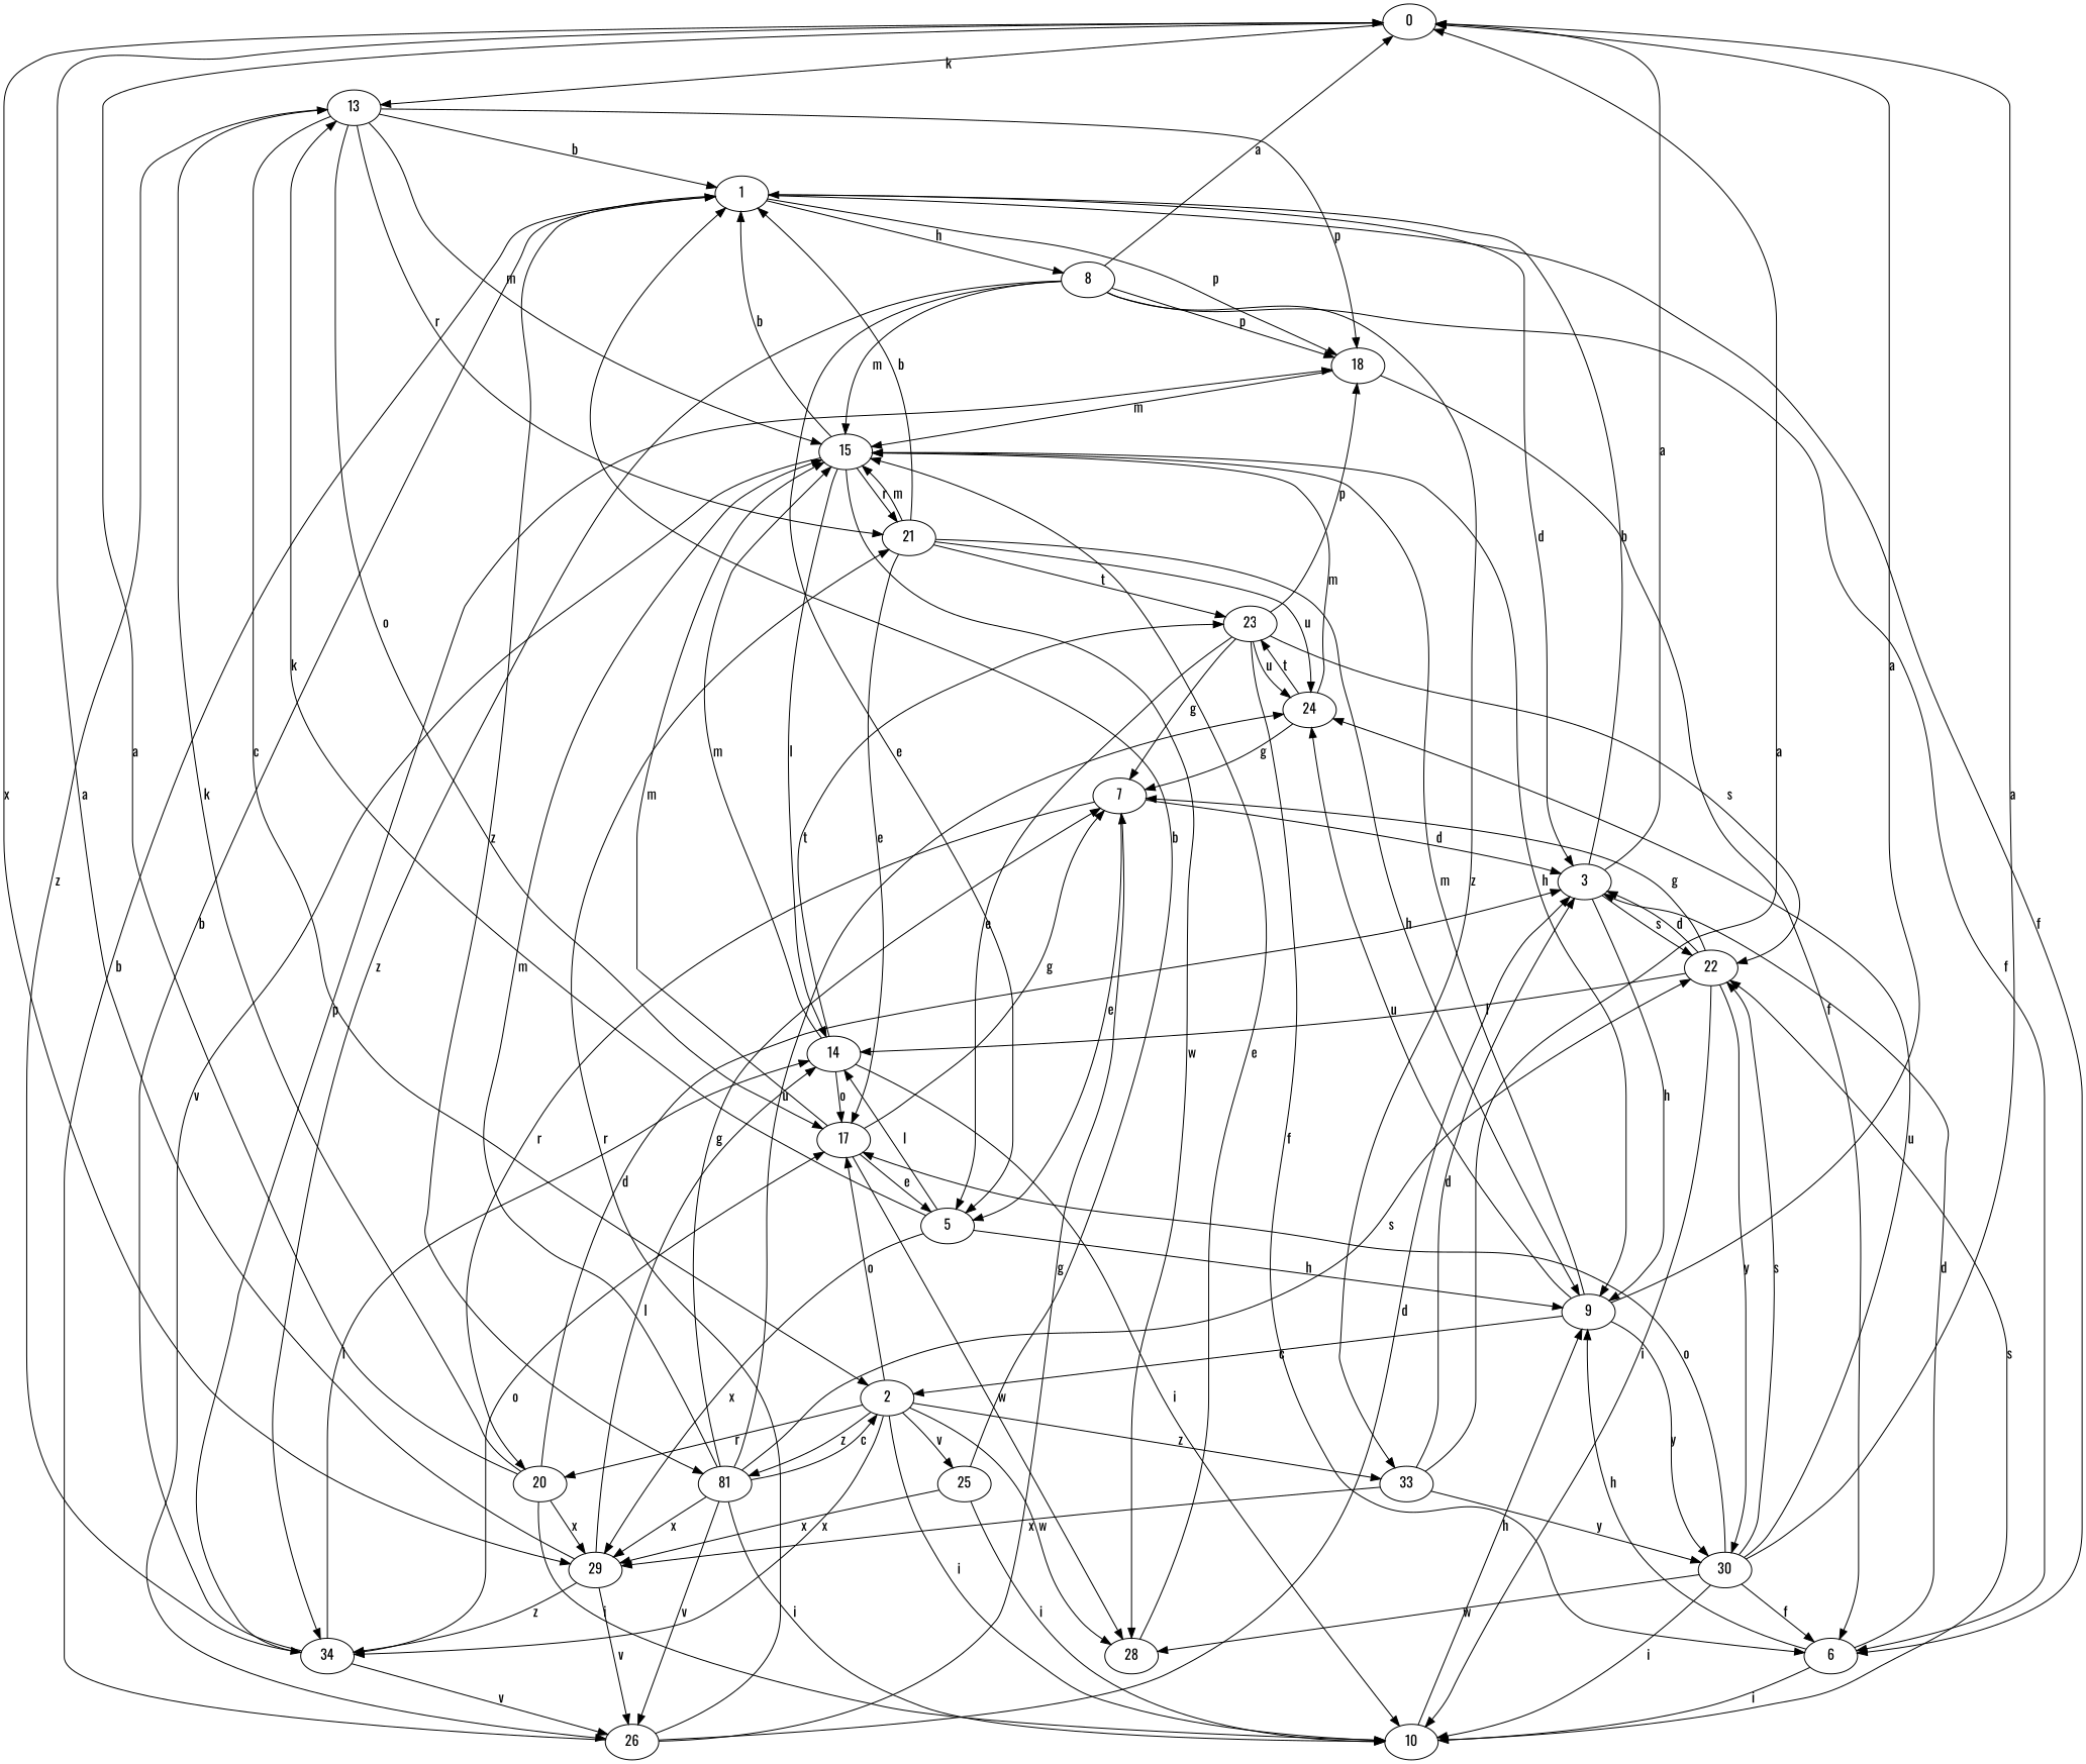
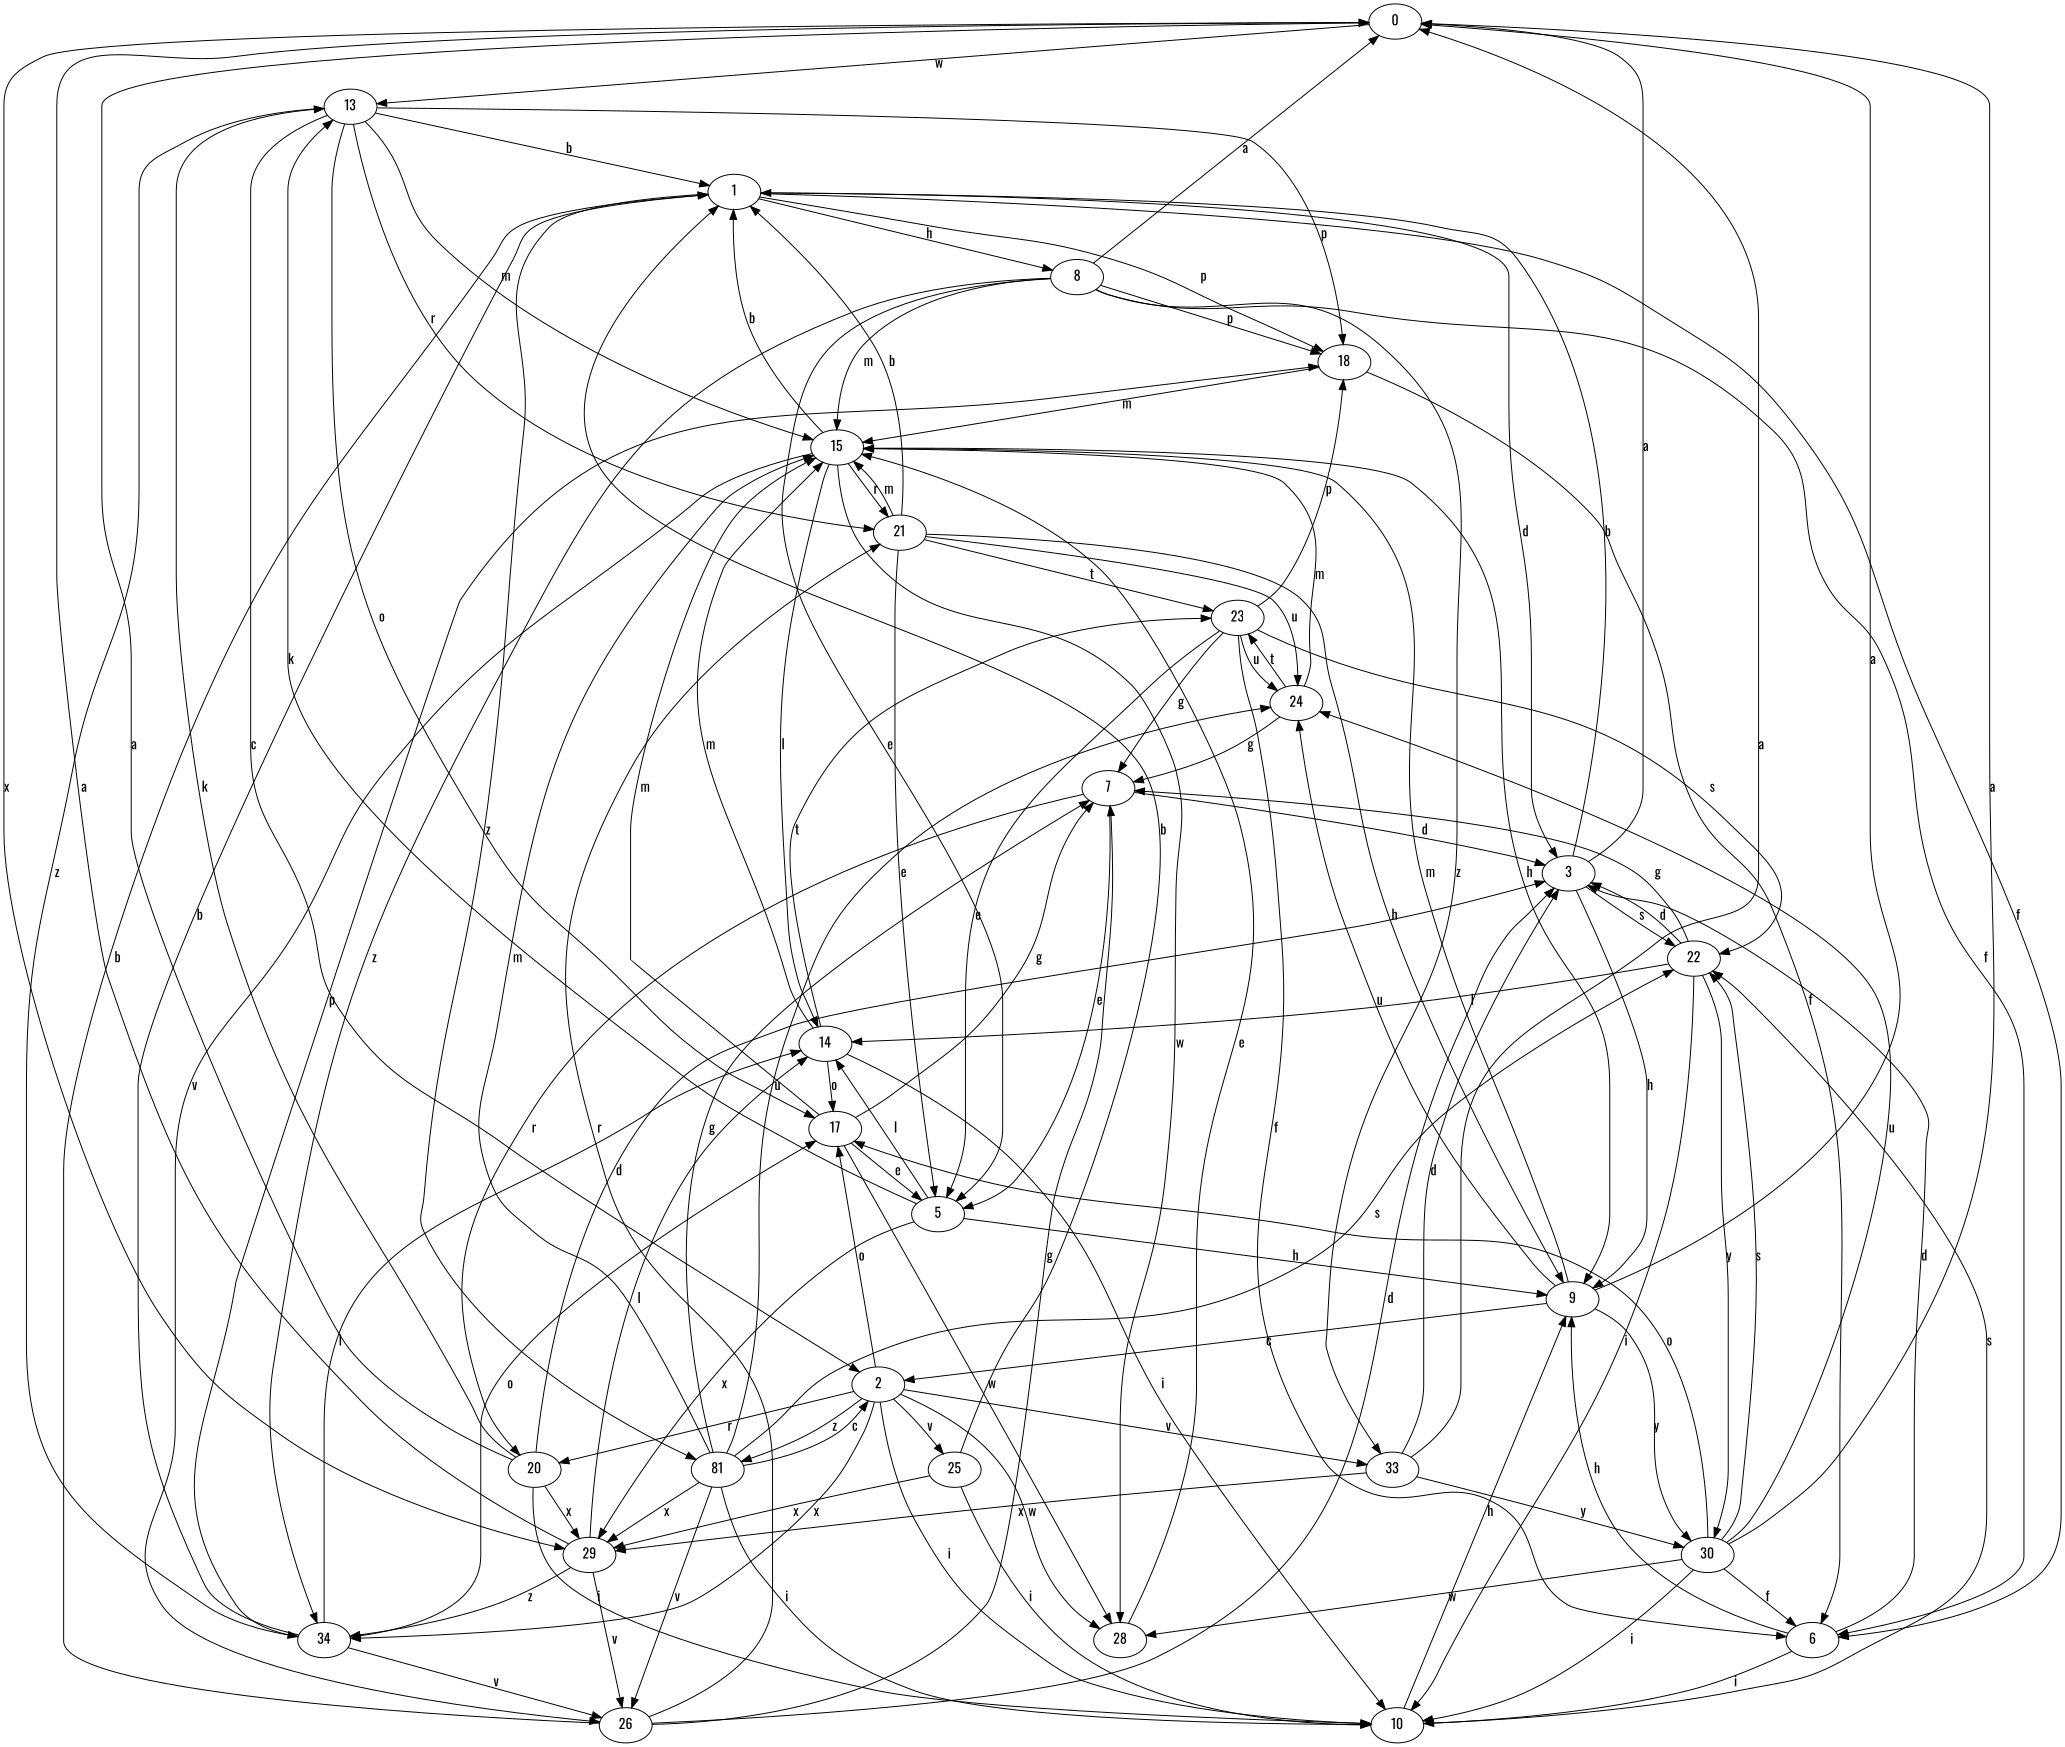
  strict digraph {
    fontname=Oswald
    node [fontname=Oswald]
    edge [fontname=Oswald]
    0
    13
    29
    1
    18
    2
    17
    15
    34
    21
    14
    26
    3
    6
    8
    n16 [label=81]
    9
    22
    10
    33
    5
    7
    24
    20
    25
    28
    30
    23
-   0 -> 13 [label=k]
+   0 -> 13 [label=w]
    0 -> 29 [label=x]
    13 -> 1 [label=b]
    13 -> 18 [label=p]
    13 -> 2 [label=c]
    13 -> 17 [label=o]
    13 -> 15 [label=m]
    13 -> 34 [label=z]
    13 -> 21 [label=r]
    29 -> 0 [label=a]
    29 -> 34 [label=z]
    29 -> 14 [label=l]
    29 -> 26 [label=v]
    1 -> 18 [label=p]
    1 -> 3 [label=d]
    1 -> 6 [label=f]
    1 -> 8 [label=h]
    1 -> n16 [label=z]
    18 -> 15 [label=m]
    18 -> 6 [label=f]
    2 -> 17 [label=o]
    2 -> 34 [label=x]
    2 -> n16 [label=z]
    2 -> 10 [label=i]
-   2 -> 33 [label=z]
+   2 -> 33 [label=v]
    2 -> 20 [label=r]
    2 -> 25 [label=v]
    2 -> 28 [label=w]
    17 -> 15 [label=m]
    17 -> 5 [label=e]
    17 -> 7 [label=g]
    17 -> 28 [label=w]
    15 -> 1 [label=b]
    15 -> 21 [label=r]
    15 -> 14 [label=l]
    15 -> 26 [label=v]
    15 -> 9 [label=h]
    15 -> 28 [label=w]
    34 -> 1 [label=b]
    34 -> 18 [label=p]
    34 -> 17 [label=o]
    34 -> 14 [label=l]
    34 -> 26 [label=v]
    21 -> 1 [label=b]
    21 -> 15 [label=m]
    21 -> 9 [label=h]
-   21 -> 17 [label=e]
+   21 -> 5 [label=e]
    21 -> 24 [label=u]
    21 -> 23 [label=t]
    14 -> 17 [label=o]
    14 -> 15 [label=m]
    14 -> 10 [label=i]
    14 -> 23 [label=t]
    26 -> 1 [label=b]
    26 -> 21 [label=r]
    26 -> 3 [label=d]
    26 -> 7 [label=g]
    3 -> 0 [label=a]
    3 -> 1 [label=b]
    3 -> 9 [label=h]
    3 -> 22 [label=s]
    6 -> 3 [label=d]
    6 -> 9 [label=h]
    6 -> 10 [label=i]
    8 -> 0 [label=a]
    8 -> 18 [label=p]
    8 -> 15 [label=m]
    8 -> 34 [label=z]
    8 -> 6 [label=f]
    8 -> 33 [label=z]
    8 -> 5 [label=e]
    n16 -> 29 [label=x]
    n16 -> 2 [label=c]
    n16 -> 15 [label=m]
    n16 -> 26 [label=v]
    n16 -> 22 [label=s]
    n16 -> 10 [label=i]
    n16 -> 7 [label=g]
    n16 -> 24 [label=u]
    9 -> 0 [label=a]
    9 -> 2 [label=c]
    9 -> 15 [label=m]
    9 -> 24 [label=u]
    9 -> 30 [label=y]
    22 -> 14 [label=l]
    22 -> 3 [label=d]
    22 -> 10 [label=i]
    22 -> 7 [label=g]
    22 -> 30 [label=y]
    10 -> 9 [label=h]
    10 -> 22 [label=s]
    33 -> 0 [label=a]
    33 -> 29 [label=x]
    33 -> 3 [label=d]
    33 -> 30 [label=y]
    5 -> 13 [label=k]
    5 -> 29 [label=x]
    5 -> 14 [label=l]
    5 -> 9 [label=h]
    7 -> 3 [label=d]
    7 -> 5 [label=e]
    7 -> 20 [label=r]
    24 -> 15 [label=m]
    24 -> 7 [label=g]
    24 -> 23 [label=t]
    20 -> 0 [label=a]
    20 -> 13 [label=k]
    20 -> 29 [label=x]
    20 -> 3 [label=d]
    20 -> 10 [label=i]
    25 -> 29 [label=x]
    25 -> 1 [label=b]
    25 -> 10 [label=i]
    28 -> 15 [label=e]
    30 -> 0 [label=a]
    30 -> 17 [label=o]
    30 -> 6 [label=f]
    30 -> 22 [label=s]
    30 -> 10 [label=i]
    30 -> 24 [label=u]
    30 -> 28 [label=w]
    23 -> 18 [label=p]
    23 -> 6 [label=f]
    23 -> 22 [label=s]
    23 -> 5 [label=e]
    23 -> 7 [label=g]
    23 -> 24 [label=u]
  }
